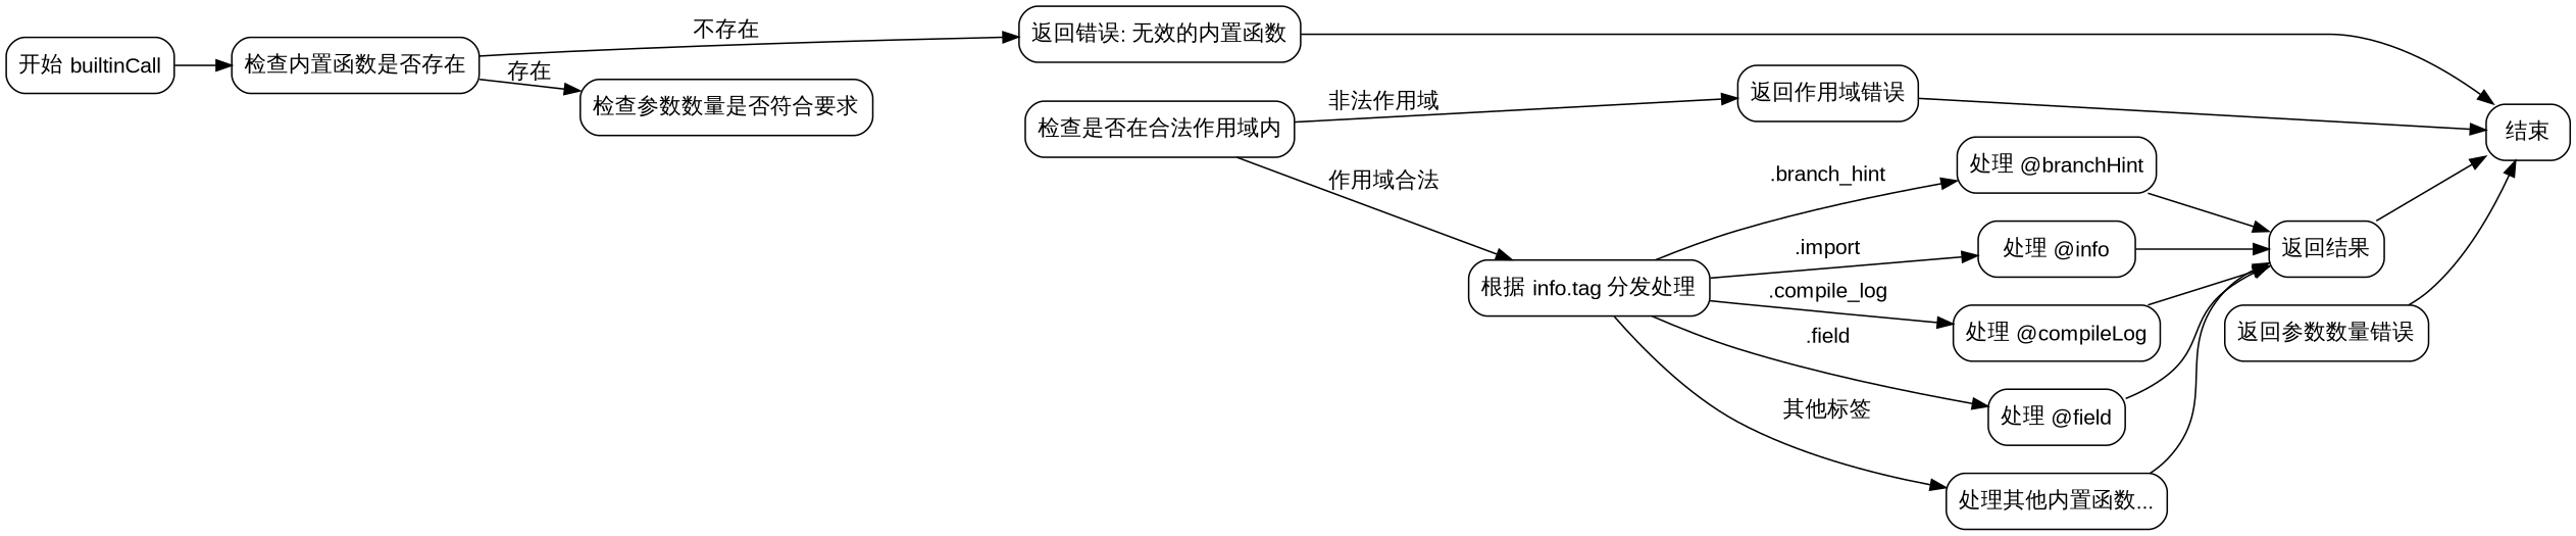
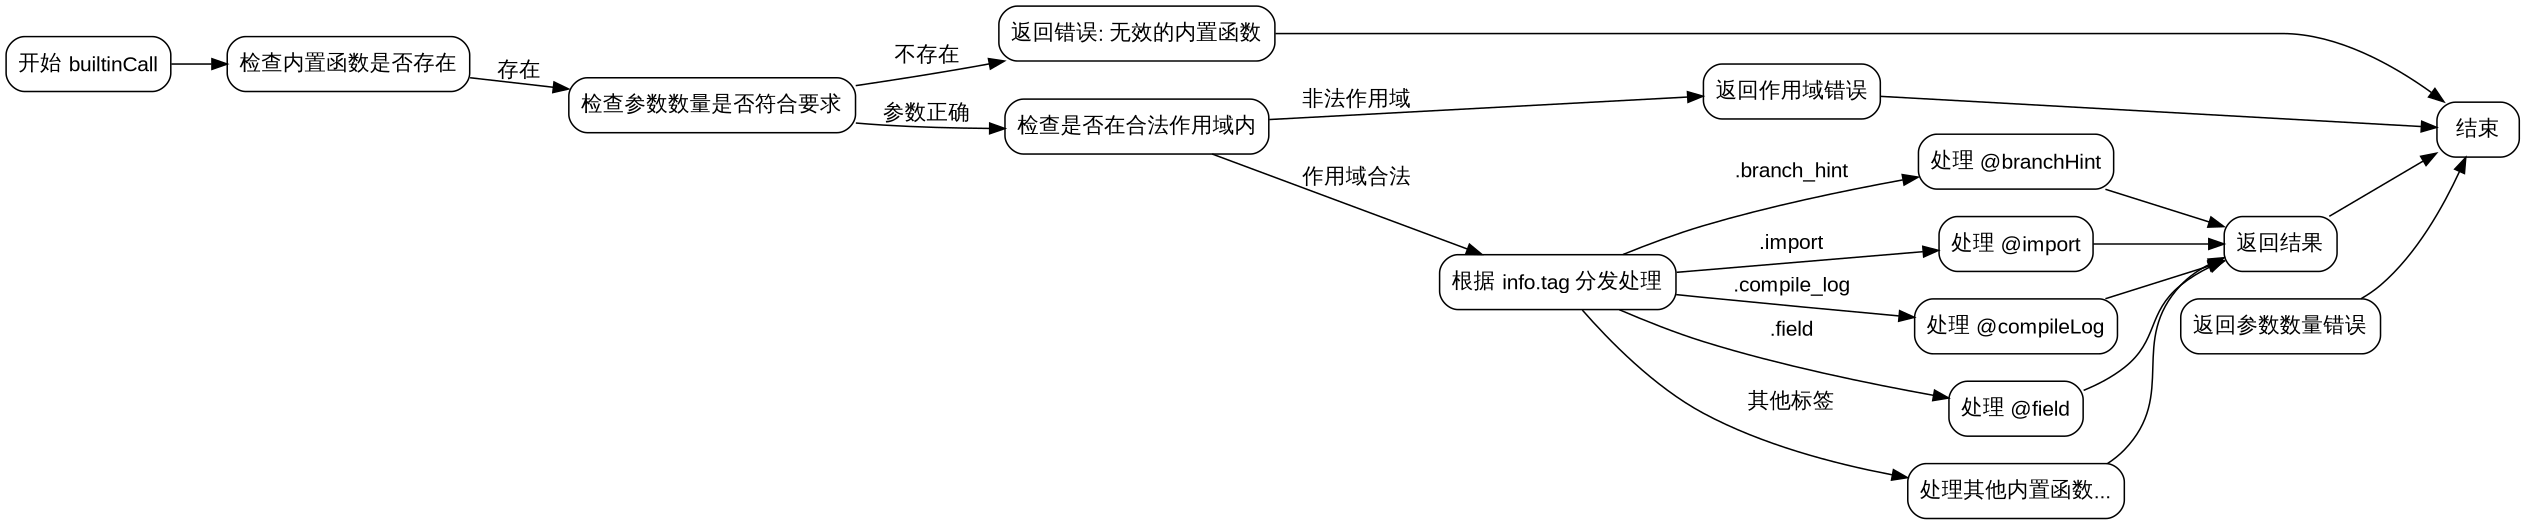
  digraph {
    rankdir=LR
    node [fontname=Arial shape=rectangle style=rounded]
    edge [fontname=Arial]
    n1 [label="开始 builtinCall"]
    n2 [label="检查内置函数是否存在"]
    n3 [label="返回错误: 无效的内置函数"]
    n4 [label="检查参数数量是否符合要求"]
    n5 [label="结束"]
    n6 [label="检查是否在合法作用域内"]
    n7 [label="返回参数数量错误"]
    n8 [label="返回作用域错误"]
    n9 [label="根据 info.tag 分发处理"]
    n10 [label="处理 @branchHint"]
-   n11 [label="处理 @info"]
+   n11 [label="处理 @import"]
    n12 [label="处理 @compileLog"]
    n13 [label="处理 @field"]
    n14 [label="处理其他内置函数..."]
    n15 [label="返回结果"]
    n1 -> n2
-   n2 -> n3 [label="不存在"]
+   n4 -> n3 [label="不存在"]
    n2 -> n4 [label="存在"]
    n3 -> n5
+   n4 -> n6 [label="参数正确"]
    n6 -> n8 [label="非法作用域"]
    n6 -> n9 [label="作用域合法"]
    n7 -> n5
    n8 -> n5
    n9 -> n10 [label=".branch_hint"]
    n9 -> n11 [label=".import"]
    n9 -> n12 [label=".compile_log"]
    n9 -> n13 [label=".field"]
    n9 -> n14 [label="其他标签"]
    n10 -> n15
    n11 -> n15
    n12 -> n15
    n13 -> n15
    n14 -> n15
    n15 -> n5
  }
